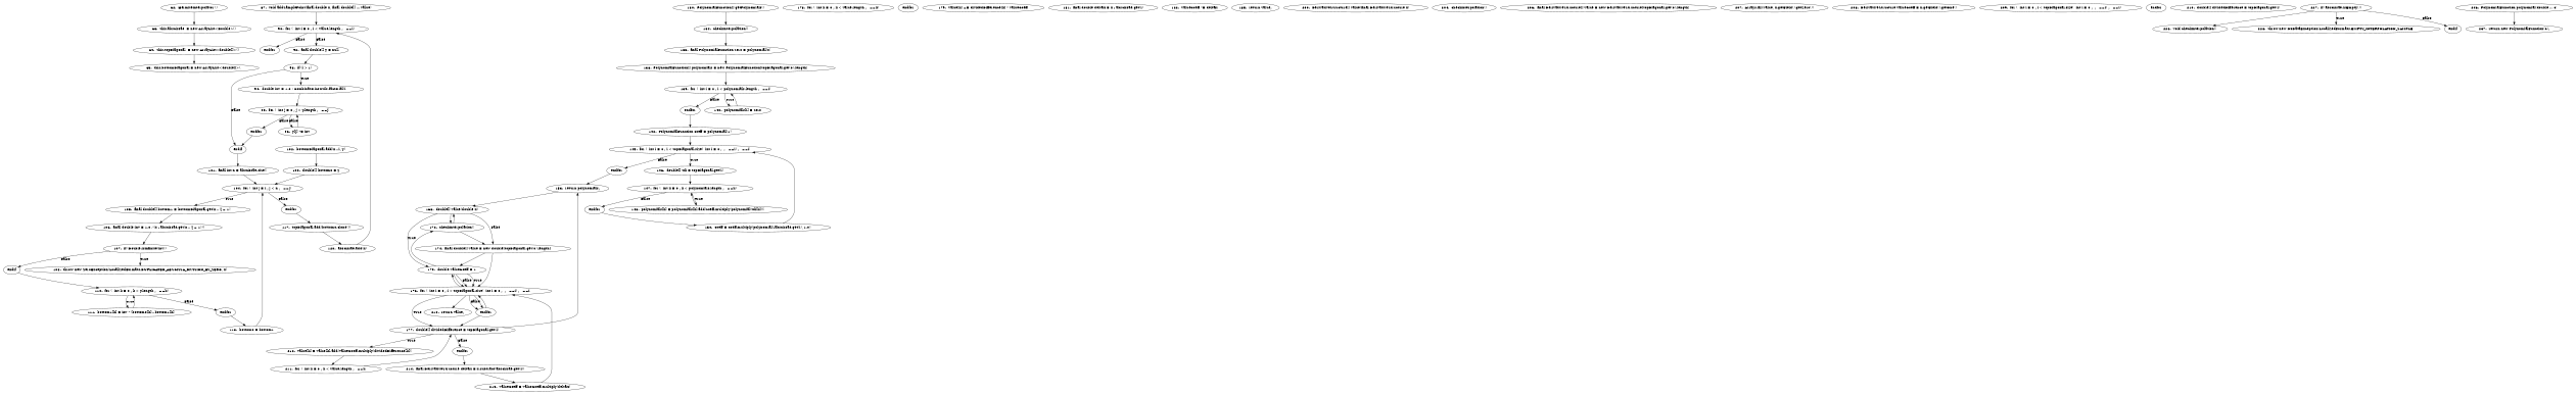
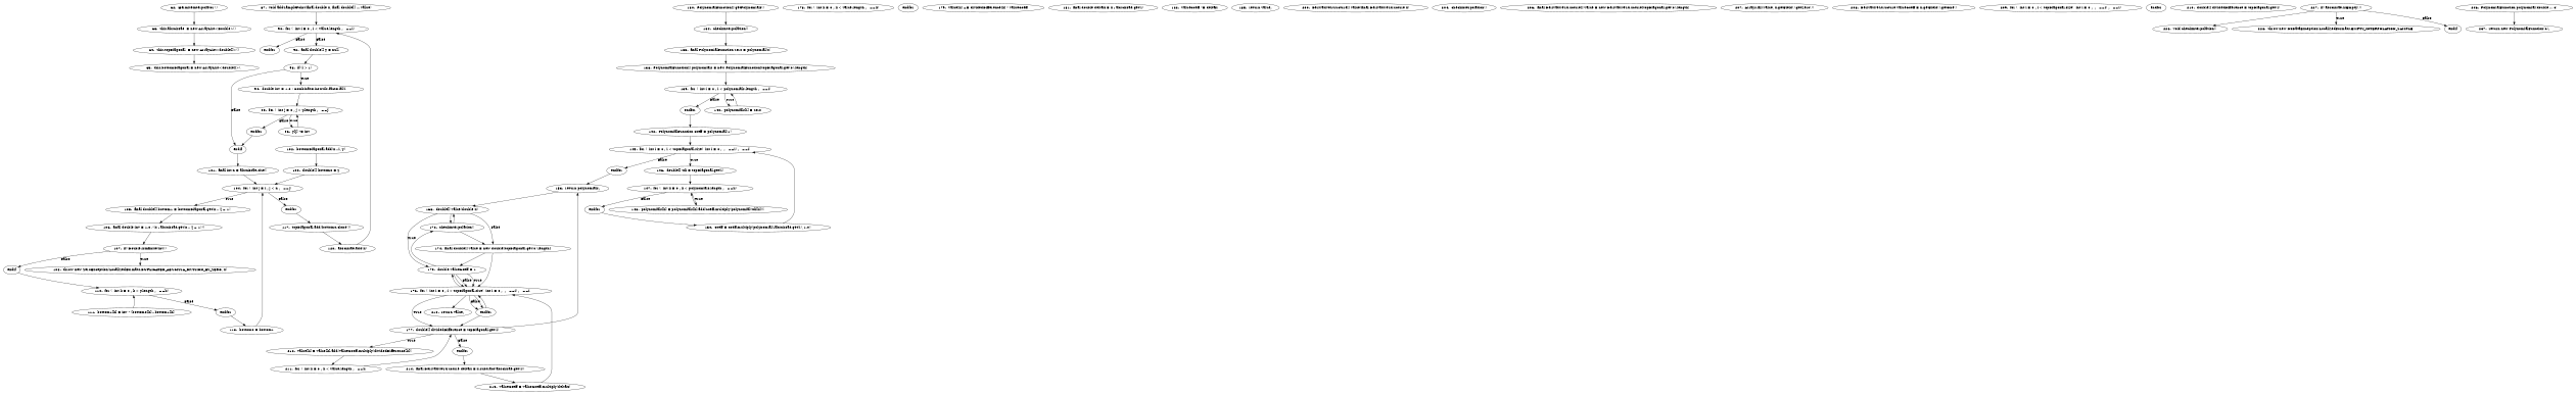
  digraph {
    n1 [label="62:  HermiteInterpolator ()"]
    n2 [label="63:  this.abscissae  = new ArrayList<Double>()"]
    n3 [label="64:  this.topDiagonal  = new ArrayList<double[]>()"]
    n4 [label="65:  this.bottomDiagonal = new ArrayList<double[]>()"]
    n5 [label="87:  void addSamplePoint(final double x, final double[] ... value)"]
    n6 [label="90:  for (  int i = 0 ; i < value.length ;   ++i)"]
    n7 [label=endfor]
    n8 [label="92:  final double[] y = null"]
    n9 [label="93:  if (i > 1)"]
    n10 [label="94:  double inv = 1.0 / CombinatoricsUtils.factorial(i)"]
    n11 [label=endif]
    n12 [label="95:  for (  int j = 0 ; j < y.length ;   ++j)"]
    n13 [label="101:  final int n = abscissae.size()"]
    n14 [label=endfor]
    n15 [label="96:  y[j] *= inv"]
    n16 [label="104:  for (  int j = i ; j < n ;   ++j)"]
    n17 [label="102:  bottomDiagonal.add(n - i, y)"]
    n18 [label="103:  double[] bottom0 = y"]
    n19 [label=endfor]
    n20 [label="105:  final double[] bottom1 = bottomDiagonal.get(n - (j + 1))"]
    n21 [label="117:  topDiagonal.add(bottom0.clone())"]
    n22 [label="106:  final double inv = 1.0 / (x - abscissae.get(n - (j + 1)))"]
    n23 [label="120:  abscissae.add(x)"]
    n24 [label="107:  if (Double.isInfinite(inv))"]
    n25 [label="108:  throw new ZeroException(LocalizedFormats.DUPLICATED_ABSCISSA_DIVISION_BY_ZERO, x)"]
    n26 [label=endif]
    n27 [label="110:  for (  int k = 0 ; k < y.length ;   ++k)"]
    n28 [label=endfor]
    n29 [label="111:  bottom1[k] = inv * (bottom0[k] - bottom1[k])"]
    n30 [label="113:  bottom0 = bottom1"]
    n31 [label="130:  PolynomialFunction[] getPolynomials()"]
    n32 [label="134:  checkInterpolation()"]
    n33 [label="133:  final PolynomialFunction zero = polynomial(0)"]
    n34 [label="138:  PolynomialFunction[] polynomials = new PolynomialFunction[topDiagonal.get(0).length]"]
    n35 [label="139:  for (  int i = 0 ; i < polynomials.length ;   ++i)"]
    n36 [label=endfor]
    n37 [label="140:  polynomials[i] = zero"]
    n38 [label="142:  PolynomialFunction coeff = polynomial(1)"]
    n39 [label="145:  for (  int i = 0 ; i < topDiagonal.size(  int i = 0 ;  ;   ++i) ;   ++i)"]
    n40 [label=endfor]
    n41 [label="146:  double[] tdi = topDiagonal.get(i)"]
    n42 [label="153:  return polynomials;"]
    n43 [label="147:  for (  int k = 0 ; k < polynomials.length ;   ++k)"]
    n44 [label="168:  double[] value(double x)"]
    n45 [label=endfor]
    n46 [label="148:  polynomials[k] = polynomials[k].add(coeff.multiply(polynomial(tdi[k])))"]
    n47 [label="150:  coeff = coeff.multiply(polynomial(-abscissae.get(i), 1.0))"]
    n48 [label="172:  checkInterpolation()"]
    n49 [label="174:  final double[] value = new double[topDiagonal.get(0).length]"]
    n50 [label="175:  double valueCoeff = 1"]
    n51 [label="176:  for (  int i = 0 ; i < topDiagonal.size(  int i = 0 ;  ;   ++i) ;   ++i)"]
    n52 [label=endfor]
    n53 [label="177:  double[] dividedDifference = topDiagonal.get(i)"]
    n54 [label="218:  return value;"]
    n55 [label=endfor]
    n56 [label="212:  value[k] = value[k].add(valueCoeff.multiply(dividedDifference[k]))"]
    n57 [label="214:  final DerivativeStructure deltaX = x.subtract(abscissae.get(i))"]
    n58 [label="211:  for (  int k = 0 ; k < value.length ;   ++k)"]
    n59 [label="178:  for (  int k = 0 ; k < value.length ;   ++k)"]
    n60 [label=endfor]
    n61 [label="179:  value[k] += dividedDifference[k] * valueCoeff"]
    n62 [label="181:  final double deltaX = x - abscissae.get(i)"]
    n63 [label="122:  valueCoeff *= deltaX"]
    n64 [label="185:  return value;"]
    n65 [label="200:  DerivativeStructure[] value(final DerivativeStructure x)"]
    n66 [label="204:  checkInterpolation()"]
    n67 [label="206:  final DerivativeStructure[] value = new DerivativeStructure[topDiagonal.get(0).length]"]
    n68 [label="207:  Arrays.fill(value, x.getField().getZero())"]
    n69 [label="208:  DerivativeStructure valueCoeff = x.getField().getOne()"]
    n70 [label="209:  for (  int i = 0 ; i < topDiagonal.size(  int i = 0 ;  ;   ++i) ;   ++i)"]
    n71 [label=endfor]
    n72 [label="210:  double[] dividedDifference = topDiagonal.get(i)"]
    n73 [label="215:  valueCoeff = valueCoeff.multiply(deltaX)"]
    n74 [label="226:  void checkInterpolation()"]
    n75 [label="227:  if (abscissae.isEmpty())"]
    n76 [label="228:  throw new NoDataException(LocalizedFormats.EMPTY_INTERPOLATION_SAMPLE)"]
    n77 [label=endif]
    n78 [label="246:  PolynomialFunction polynomial(double ... c)"]
    n79 [label="237:  return new PolynomialFunction(c);"]
    n1 -> n2
    n2 -> n3
    n3 -> n4
    n5 -> n6
    n6 -> n7 [label=False]
    n6 -> n8 [label=False]
    n8 -> n9
    n9 -> n10 [label=True]
    n9 -> n11 [label=False]
    n10 -> n12
    n11 -> n13
    n12 -> n14 [label=False]
-   n12 -> n15 [label=False]
+   n12 -> n15 [label=True]
    n13 -> n16
    n14 -> n11
    n15 -> n12
    n16 -> n19 [label=False]
    n16 -> n20 [label=True]
    n17 -> n18
    n18 -> n16
    n19 -> n21
    n20 -> n22
    n21 -> n23
    n22 -> n24
    n23 -> n6
    n24 -> n25 [label=True]
    n24 -> n26 [label=False]
    n26 -> n27
    n27 -> n28 [label=False]
-   n27 -> n29 [label=True]
    n28 -> n30
    n29 -> n27
    n30 -> n16
    n31 -> n32
    n32 -> n33
    n33 -> n34
    n34 -> n35
    n35 -> n36 [label=False]
    n35 -> n37 [label=True]
    n36 -> n38
    n37 -> n35
    n38 -> n39
    n39 -> n40 [label=False]
    n39 -> n41 [label=True]
    n40 -> n42
    n41 -> n43
    n42 -> n44
    n43 -> n45 [label=False]
    n43 -> n46 [label=True]
    n44 -> n48
    n44 -> n49 [label=False]
    n44 -> n50 [label=True]
    n45 -> n47
    n46 -> n43
    n47 -> n39
    n48 -> n44
    n48 -> n49
    n49 -> n50
    n49 -> n51
    n50 -> n48
    n50 -> n51
    n50 -> n51 [label=False]
    n50 -> n51 [label=True]
    n51 -> n50
    n51 -> n52 [label=False]
    n51 -> n52
    n51 -> n53 [label=True]
    n51 -> n54
    n52 -> n51
    n52 -> n53
    n53 -> n42
    n53 -> n55 [label=False]
    n53 -> n56 [label=True]
    n55 -> n57
    n56 -> n58
    n57 -> n73
    n58 -> n53
    n73 -> n51
    n75 -> n74
    n75 -> n76 [label=True]
    n75 -> n77 [label=False]
    n78 -> n79
  }
